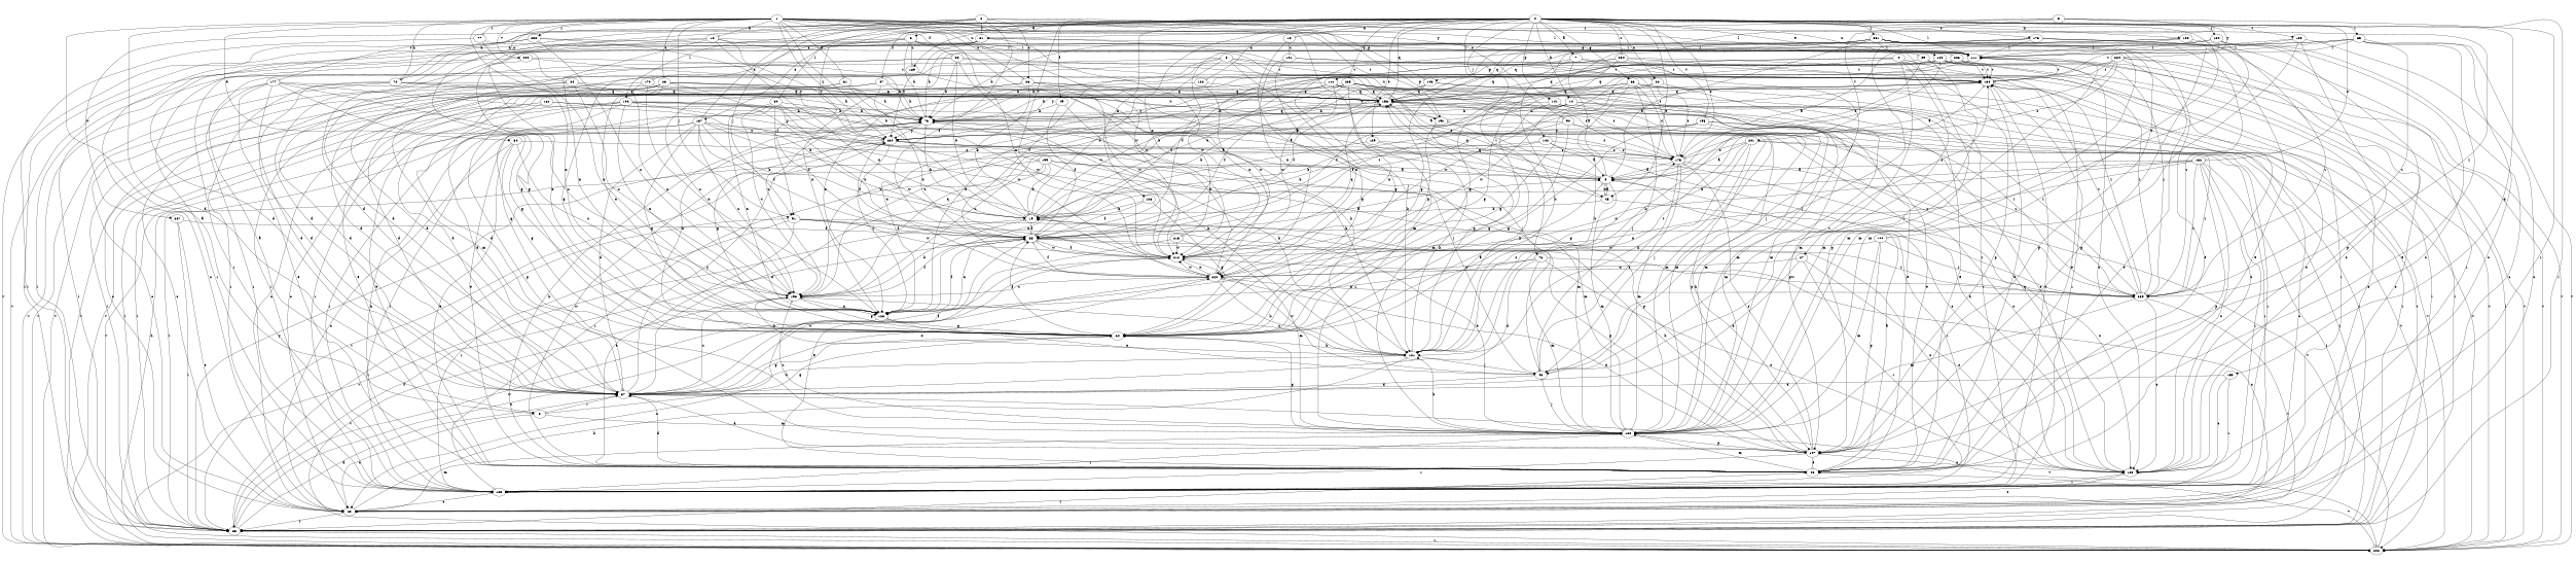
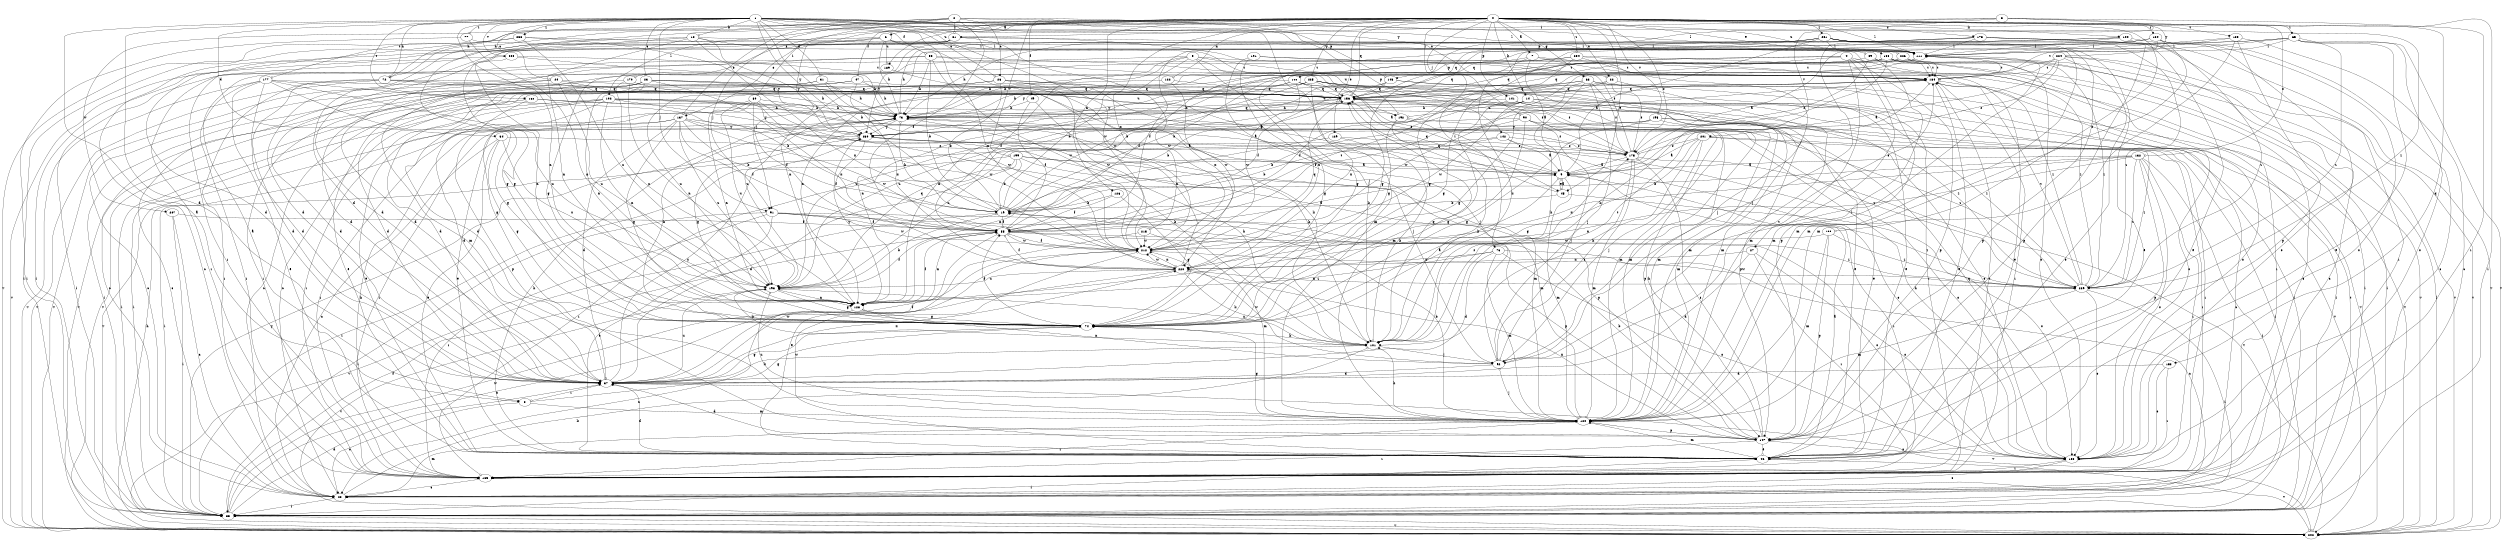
  strict digraph {
    edge [arrowhead=dot]
    0
    6
    7
-   13
    14
    22
    39
    45
    47
    49
    63
    72
    n13 [label=65]
    76
    90
    100
    102
    111
    122
    126
    129
    132
    137
    141
    153
    156
    164
    165
    168
    170
    173
    175
    177
    188
    189
    195
    199
    207
    215
    224
    225
    231
    234
    91
    212
-   64
+   64 [label=74]
    147
    73
    28
    8
    83
    184
    9
    220
    191
    239
    138
    46
    192
    120
    55
    19
    202
    37
    101
    92
    128
    230
    193
    1
    18
    23
    24
    26
    31
    34
    53
    77
    142
    182
    200
    226
    238
    2
    80
    81
    143
    3
    183
    201
    4
    27
    144
    5
    0 -> 6 [label=a]
    0 -> 7 [label=a]
-   0 -> 13 [arrowhead=odot label=b]
    0 -> 14 [label=b]
    0 -> 22 [label=c]
    0 -> 39 [arrowhead=odot label=e]
    0 -> 45 [label=e]
    0 -> 47 [arrowhead=odot label=f]
    0 -> 49 [label=f]
    0 -> 63 [label=g]
    0 -> 72 [arrowhead=odot label=h]
    0 -> n13 [label=i]
    0 -> 76 [label=i]
    0 -> 90 [arrowhead=odot label=j]
    0 -> 100 [label=k]
    0 -> 102 [label=l]
    0 -> 111 [arrowhead=odot label=l]
    0 -> 122 [arrowhead=odot label=n]
    0 -> 126 [label=n]
    0 -> 129 [label=o]
    0 -> 132 [arrowhead=odot label=o]
    0 -> 137 [label=o]
    0 -> 141 [label=p]
    0 -> 153 [label=q]
    0 -> 156 [arrowhead=odot label=q]
    0 -> 164 [label=r]
    0 -> 165 [label=r]
    0 -> 168 [arrowhead=odot label=s]
    0 -> 170 [arrowhead=odot label=s]
    0 -> 173 [label=s]
    0 -> 175 [label=s]
    0 -> 177 [arrowhead=odot label=t]
    0 -> 188 [label=u]
    0 -> 189 [label=u]
    0 -> 195 [arrowhead=odot label=v]
    0 -> 199 [arrowhead=odot label=v]
    0 -> 207 [label=w]
    0 -> 215 [arrowhead=odot label=x]
    0 -> 224 [arrowhead=odot label=y]
    0 -> 225 [arrowhead=odot label=y]
    0 -> 231 [label=z]
    0 -> 234 [arrowhead=odot label=z]
    6 -> 111 [label=l]
    6 -> 189 [arrowhead=odot label=u]
    6 -> 91 [label=j]
    6 -> 212 [label=w]
    6 -> 64 [arrowhead=odot label=g]
    6 -> 147 [arrowhead=odot label=p]
    6 -> 73 [arrowhead=odot label=h]
    6 -> 28 [arrowhead=odot label=c]
    7 -> 156 [label=q]
    7 -> 8 [label=a]
    7 -> 83 [arrowhead=odot label=i]
    7 -> 184 [arrowhead=odot label=t]
    7 -> 9 [arrowhead=odot label=a]
-   13 -> 220 [label=x]
-   13 -> 191 [arrowhead=odot label=u]
    14 -> 212 [arrowhead=odot label=w]
    14 -> 147 [label=p]
    14 -> 73 [label=h]
    14 -> 239 [arrowhead=odot label=z]
    14 -> 138 [label=o]
    14 -> 46 [label=e]
    14 -> 192 [arrowhead=odot label=u]
    22 -> 156 [arrowhead=odot label=q]
    22 -> 175 [arrowhead=odot label=s]
    22 -> 120 [label=m]
    22 -> 55 [label=f]
    39 -> 165 [arrowhead=odot label=r]
    39 -> 175 [label=s]
    39 -> 184 [label=t]
    39 -> 120 [arrowhead=odot label=m]
    39 -> 19 [arrowhead=odot label=b]
    45 -> 156 [label=q]
    45 -> 9 [arrowhead=odot label=a]
    45 -> 138 [label=o]
    45 -> 19 [label=b]
    47 -> 156 [arrowhead=odot label=q]
    47 -> 73 [label=h]
    47 -> 28 [arrowhead=odot label=c]
    47 -> 220 [arrowhead=odot label=x]
    47 -> 202 [arrowhead=odot label=v]
    49 -> 73 [arrowhead=odot label=h]
    49 -> 220 [arrowhead=odot label=x]
    49 -> 55 [arrowhead=odot label=f]
    63 -> 156 [arrowhead=odot label=q]
    63 -> 175 [arrowhead=odot label=s]
    63 -> 64 [arrowhead=odot label=g]
    63 -> 83 [label=i]
    63 -> 202 [label=v]
    63 -> 37 [arrowhead=odot label=d]
    63 -> 101 [arrowhead=odot label=k]
    63 -> 92 [arrowhead=odot label=j]
    72 -> 156 [arrowhead=odot label=q]
    72 -> 165 [label=r]
    72 -> 73 [label=h]
    72 -> 202 [arrowhead=odot label=v]
    72 -> 37 [label=d]
    72 -> 101 [label=k]
    n13 -> 111 [label=l]
    n13 -> 156 [label=q]
    n13 -> 9 [arrowhead=odot label=a]
    n13 -> 239 [label=z]
    n13 -> 138 [arrowhead=odot label=o]
    n13 -> 46 [label=e]
    n13 -> 202 [arrowhead=odot label=v]
    n13 -> 128 [label=n]
    76 -> 28 [label=c]
    76 -> 220 [label=x]
    76 -> 138 [arrowhead=odot label=o]
    76 -> 120 [label=m]
    76 -> 37 [arrowhead=odot label=d]
    76 -> 128 [label=n]
    90 -> 64 [label=g]
    90 -> 83 [label=i]
    90 -> 239 [label=z]
    90 -> 19 [arrowhead=odot label=b]
+   90 -> 92 [arrowhead=odot label=j]
    90 -> 230 [label=y]
    100 -> 111 [arrowhead=odot label=l]
    100 -> 64 [label=g]
    100 -> 239 [arrowhead=odot label=z]
    100 -> 138 [arrowhead=odot label=o]
    100 -> 55 [arrowhead=odot label=f]
    102 -> 165 [arrowhead=odot label=r]
    102 -> 73 [arrowhead=odot label=h]
    102 -> 83 [arrowhead=odot label=i]
    102 -> 46 [label=e]
    102 -> 120 [arrowhead=odot label=m]
    102 -> 37 [arrowhead=odot label=d]
    102 -> 101 [label=k]
    102 -> 92 [label=j]
    102 -> 128 [arrowhead=odot label=n]
    102 -> 230 [arrowhead=odot label=y]
    111 -> 184 [arrowhead=odot label=t]
    111 -> 19 [arrowhead=odot label=b]
    111 -> 202 [arrowhead=odot label=v]
    111 -> 37 [label=d]
    122 -> 156 [label=q]
    122 -> 212 [arrowhead=odot label=w]
    122 -> 37 [arrowhead=odot label=d]
    126 -> 64 [label=g]
    126 -> 55 [label=f]
    126 -> 19 [label=b]
    129 -> 175 [label=s]
    129 -> 101 [arrowhead=odot label=k]
    129 -> 128 [label=n]
    132 -> 165 [label=r]
    132 -> 147 [arrowhead=odot label=p]
    132 -> 83 [arrowhead=odot label=i]
    132 -> 9 [arrowhead=odot label=a]
    132 -> 220 [arrowhead=odot label=x]
    132 -> 239 [label=z]
    132 -> 138 [label=o]
    132 -> 19 [arrowhead=odot label=b]
    132 -> 128 [label=n]
    137 -> 165 [label=r]
    137 -> 212 [arrowhead=odot label=w]
    137 -> 64 [label=g]
    137 -> 9 [label=a]
    137 -> 55 [arrowhead=odot label=f]
    137 -> 19 [label=b]
    137 -> 202 [arrowhead=odot label=v]
    137 -> 37 [arrowhead=odot label=d]
    137 -> 230 [arrowhead=odot label=y]
    137 -> 193 [label=u]
    141 -> 73 [label=h]
    141 -> 46 [label=e]
    141 -> 120 [label=m]
    141 -> 55 [arrowhead=odot label=f]
    153 -> 165 [arrowhead=odot label=r]
    153 -> 138 [label=o]
    153 -> 37 [arrowhead=odot label=d]
    156 -> 73 [label=h]
    156 -> 239 [arrowhead=odot label=z]
    156 -> 120 [label=m]
    156 -> 19 [arrowhead=odot label=b]
    156 -> 202 [label=v]
    164 -> 111 [arrowhead=odot label=l]
    164 -> 64 [label=g]
    164 -> 28 [arrowhead=odot label=c]
    164 -> 184 [arrowhead=odot label=t]
    164 -> 138 [label=o]
    164 -> 120 [arrowhead=odot label=m]
    165 -> 73 [arrowhead=odot label=h]
    165 -> 28 [arrowhead=odot label=c]
    165 -> 184 [label=t]
    168 -> 212 [label=w]
    168 -> 147 [label=p]
    168 -> 239 [arrowhead=odot label=z]
    168 -> 120 [arrowhead=odot label=m]
    170 -> 156 [arrowhead=odot label=q]
    170 -> 37 [label=d]
    170 -> 128 [label=n]
    170 -> 193 [arrowhead=odot label=u]
    173 -> 111 [arrowhead=odot label=l]
    173 -> 156 [label=q]
    173 -> 165 [arrowhead=odot label=r]
    173 -> 147 [label=p]
    173 -> 73 [label=h]
    173 -> 46 [label=e]
    173 -> 92 [arrowhead=odot label=j]
    175 -> 9 [label=a]
    175 -> 120 [arrowhead=odot label=m]
    175 -> 202 [arrowhead=odot label=v]
    177 -> 156 [label=q]
    177 -> 165 [label=r]
    177 -> 64 [arrowhead=odot label=g]
    177 -> 46 [arrowhead=odot label=e]
    177 -> 19 [label=b]
    177 -> 202 [label=v]
    177 -> 37 [arrowhead=odot label=d]
    177 -> 193 [arrowhead=odot label=u]
    188 -> 73 [arrowhead=odot label=h]
    188 -> 28 [label=c]
    188 -> 83 [arrowhead=odot label=i]
    188 -> 184 [label=t]
    188 -> 202 [label=v]
    188 -> 101 [arrowhead=odot label=k]
    188 -> 128 [label=n]
    188 -> 230 [label=y]
    189 -> 64 [label=g]
    189 -> 220 [label=x]
    195 -> 165 [label=r]
    195 -> 64 [arrowhead=odot label=g]
    195 -> 28 [label=c]
    195 -> 120 [label=m]
    195 -> 230 [label=y]
    195 -> 193 [arrowhead=odot label=u]
    199 -> 165 [arrowhead=odot label=r]
    199 -> 147 [arrowhead=odot label=p]
    199 -> 83 [arrowhead=odot label=i]
    199 -> 9 [label=a]
    199 -> 120 [arrowhead=odot label=m]
    199 -> 19 [arrowhead=odot label=b]
    199 -> 37 [arrowhead=odot label=d]
    207 -> 28 [arrowhead=odot label=c]
    207 -> 83 [label=i]
    207 -> 55 [label=f]
    215 -> 212 [label=w]
    215 -> 46 [label=e]
    215 -> 120 [label=m]
    224 -> 175 [arrowhead=odot label=s]
    224 -> 28 [label=c]
    224 -> 184 [arrowhead=odot label=t]
    224 -> 9 [label=a]
    224 -> 46 [label=e]
    224 -> 202 [arrowhead=odot label=v]
    224 -> 128 [label=n]
    225 -> 156 [label=q]
    225 -> 175 [arrowhead=odot label=s]
    225 -> 28 [arrowhead=odot label=c]
    225 -> 83 [label=i]
    225 -> 220 [label=x]
    225 -> 46 [label=e]
    225 -> 120 [arrowhead=odot label=m]
-   225 -> 55 [arrowhead=odot label=f]
    225 -> 37 [label=d]
    225 -> 193 [label=u]
    231 -> 111 [label=l]
    231 -> 147 [arrowhead=odot label=p]
    231 -> 73 [arrowhead=odot label=h]
    231 -> 9 [arrowhead=odot label=a]
    231 -> 239 [arrowhead=odot label=z]
    231 -> 46 [label=e]
    231 -> 120 [label=m]
    231 -> 202 [label=v]
    231 -> 37 [label=d]
    231 -> 101 [label=k]
    234 -> 64 [label=g]
    234 -> 184 [label=t]
    234 -> 46 [arrowhead=odot label=e]
    234 -> 55 [arrowhead=odot label=f]
    234 -> 37 [label=d]
    234 -> 92 [label=j]
    91 -> 165 [arrowhead=odot label=r]
    91 -> 212 [arrowhead=odot label=w]
    91 -> 147 [arrowhead=odot label=p]
    91 -> 83 [label=i]
    91 -> 239 [arrowhead=odot label=z]
    91 -> 46 [label=e]
    91 -> 55 [arrowhead=odot label=f]
    212 -> 156 [label=q]
    212 -> 220 [arrowhead=odot label=x]
    212 -> 55 [arrowhead=odot label=f]
    64 -> 73 [arrowhead=odot label=h]
    64 -> 9 [arrowhead=odot label=a]
    64 -> 55 [label=f]
    64 -> 101 [arrowhead=odot label=k]
    147 -> 165 [arrowhead=odot label=r]
    147 -> 175 [arrowhead=odot label=s]
    147 -> 73 [arrowhead=odot label=h]
    147 -> 220 [arrowhead=odot label=x]
    147 -> 138 [arrowhead=odot label=o]
    147 -> 46 [arrowhead=odot label=e]
    147 -> 19 [label=b]
    147 -> 37 [label=d]
    73 -> 156 [arrowhead=odot label=q]
    73 -> 64 [arrowhead=odot label=g]
    73 -> 147 [label=p]
    73 -> 230 [label=y]
    28 -> 83 [label=i]
    28 -> 120 [label=m]
    28 -> 101 [arrowhead=odot label=k]
    8 -> 64 [arrowhead=odot label=g]
    8 -> 28 [label=c]
    8 -> 120 [arrowhead=odot label=m]
    83 -> 212 [arrowhead=odot label=w]
    83 -> 184 [label=t]
    83 -> 220 [arrowhead=odot label=x]
    83 -> 55 [label=f]
    83 -> 202 [label=v]
    83 -> 37 [label=d]
    83 -> 230 [arrowhead=odot label=y]
    184 -> 156 [arrowhead=odot label=q]
    184 -> 165 [arrowhead=odot label=r]
    184 -> 212 [label=w]
    184 -> 73 [label=h]
    184 -> 138 [label=o]
    184 -> 46 [label=e]
    9 -> 45 [arrowhead=odot label=e]
    9 -> 156 [label=q]
    9 -> 165 [label=r]
    9 -> 120 [arrowhead=odot label=m]
    220 -> 212 [label=w]
    220 -> 239 [label=z]
    220 -> 55 [arrowhead=odot label=f]
    220 -> 101 [arrowhead=odot label=k]
    220 -> 193 [label=u]
    191 -> 64 [arrowhead=odot label=g]
    191 -> 184 [label=t]
    191 -> 220 [label=x]
    191 -> 239 [arrowhead=odot label=z]
    239 -> 212 [arrowhead=odot label=w]
    239 -> 83 [arrowhead=odot label=i]
    239 -> 184 [arrowhead=odot label=t]
    239 -> 138 [label=o]
    239 -> 120 [label=m]
    138 -> 156 [arrowhead=odot label=q]
    138 -> 165 [label=r]
    138 -> 73 [arrowhead=odot label=h]
    138 -> 28 [arrowhead=odot label=c]
-   46 -> 230 [arrowhead=odot label=w]
+   46 -> 212 [arrowhead=odot label=w]
    46 -> 73 [label=h]
    46 -> 83 [arrowhead=odot label=i]
    46 -> 9 [label=a]
    46 -> 120 [label=m]
    46 -> 202 [arrowhead=odot label=v]
    46 -> 37 [label=d]
    192 -> 165 [arrowhead=odot label=r]
    192 -> 175 [arrowhead=odot label=s]
    192 -> 239 [label=z]
    192 -> 101 [label=k]
    120 -> 165 [label=r]
    120 -> 64 [label=g]
    120 -> 147 [label=p]
    120 -> 19 [label=b]
    120 -> 101 [label=k]
    120 -> 92 [arrowhead=odot label=j]
    120 -> 193 [arrowhead=odot label=u]
    55 -> 212 [label=w]
    55 -> 184 [label=t]
    55 -> 9 [label=a]
    55 -> 239 [arrowhead=odot label=z]
    55 -> 138 [label=o]
    55 -> 128 [label=n]
    19 -> 73 [arrowhead=odot label=h]
    19 -> 55 [arrowhead=odot label=f]
    19 -> 202 [arrowhead=odot label=v]
    202 -> 111 [arrowhead=odot label=l]
    202 -> 73 [label=h]
    37 -> 212 [label=w]
    37 -> 64 [arrowhead=odot label=g]
    37 -> 8 [arrowhead=odot label=r]
    37 -> 220 [label=x]
    37 -> 55 [arrowhead=odot label=f]
    37 -> 202 [arrowhead=odot label=v]
    37 -> 101 [arrowhead=odot label=k]
    37 -> 230 [label=y]
    37 -> 193 [label=u]
    101 -> 156 [label=q]
    101 -> 175 [label=s]
    101 -> 73 [label=h]
    101 -> 184 [arrowhead=odot label=t]
    101 -> 92 [label=j]
    101 -> 193 [label=u]
    92 -> 111 [label=l]
    92 -> 175 [arrowhead=odot label=s]
    92 -> 212 [label=w]
    92 -> 184 [label=t]
    92 -> 37 [label=d]
    92 -> 128 [arrowhead=odot label=n]
    128 -> 64 [label=g]
    128 -> 28 [label=c]
    128 -> 55 [label=f]
    128 -> 230 [arrowhead=odot label=y]
    230 -> 175 [arrowhead=odot label=s]
    230 -> 138 [label=o]
    230 -> 120 [label=m]
    230 -> 55 [label=f]
    193 -> 156 [arrowhead=odot label=q]
    193 -> 64 [label=g]
    193 -> 55 [arrowhead=odot label=f]
    193 -> 19 [arrowhead=odot label=b]
    193 -> 202 [label=v]
    193 -> 101 [label=k]
    193 -> 128 [label=n]
    1 -> 22 [arrowhead=odot label=c]
    1 -> 72 [arrowhead=odot label=h]
    1 -> 111 [label=l]
    1 -> 91 [label=j]
    1 -> 212 [label=w]
    1 -> 8 [label=a]
    1 -> 220 [label=x]
    1 -> 239 [arrowhead=odot label=z]
    1 -> 120 [label=m]
    1 -> 19 [arrowhead=odot label=b]
    1 -> 37 [arrowhead=odot label=d]
    1 -> 128 [label=n]
    1 -> 230 [label=y]
    1 -> 18 [arrowhead=odot label=b]
    1 -> 23 [arrowhead=odot label=c]
    1 -> 24 [arrowhead=odot label=c]
    1 -> 26 [arrowhead=odot label=c]
    1 -> 31 [arrowhead=odot label=d]
    1 -> 34 [label=d]
    1 -> 53 [arrowhead=odot label=f]
    1 -> 77 [arrowhead=odot label=i]
    1 -> 142 [label=p]
-   1 -> 192 [label=t]
+   1 -> 182 [label=t]
    1 -> 200 [label=v]
    1 -> 226 [arrowhead=odot label=y]
    1 -> 238 [label=z]
    18 -> 111 [label=l]
    18 -> 64 [label=g]
    18 -> 83 [label=i]
    18 -> 220 [arrowhead=odot label=x]
    18 -> 192 [arrowhead=odot label=u]
    18 -> 128 [label=n]
    18 -> 230 [arrowhead=odot label=y]
    23 -> 156 [arrowhead=odot label=q]
    23 -> 165 [label=r]
    23 -> 28 [label=c]
    23 -> 9 [arrowhead=odot label=a]
    23 -> 220 [arrowhead=odot label=x]
    23 -> 46 [label=e]
    23 -> 192 [label=u]
    23 -> 128 [arrowhead=odot label=n]
    24 -> 156 [label=q]
    24 -> 28 [arrowhead=odot label=c]
    24 -> 192 [arrowhead=odot label=u]
    24 -> 202 [arrowhead=odot label=v]
    24 -> 193 [arrowhead=odot label=u]
    26 -> 156 [arrowhead=odot label=q]
    26 -> 212 [label=w]
    26 -> 19 [arrowhead=odot label=b]
    26 -> 202 [label=v]
    26 -> 92 [arrowhead=odot label=j]
    26 -> 193 [label=u]
+   31 -> 156 [arrowhead=odot label=q]
    31 -> 212 [arrowhead=odot label=w]
    31 -> 73 [label=h]
    31 -> 28 [arrowhead=odot label=c]
    31 -> 83 [label=i]
    34 -> 175 [arrowhead=odot label=s]
    34 -> 64 [arrowhead=odot label=g]
    34 -> 28 [arrowhead=odot label=c]
    34 -> 46 [arrowhead=odot label=e]
    34 -> 193 [label=u]
    53 -> 165 [arrowhead=odot label=r]
    53 -> 212 [arrowhead=odot label=w]
    53 -> 73 [label=h]
    53 -> 184 [label=t]
    53 -> 9 [arrowhead=odot label=a]
    53 -> 120 [label=m]
    53 -> 19 [arrowhead=odot label=b]
    77 -> 111 [arrowhead=odot label=l]
    77 -> 83 [arrowhead=odot label=i]
    77 -> 128 [label=n]
    142 -> 175 [arrowhead=odot label=s]
    142 -> 83 [arrowhead=odot label=i]
    142 -> 9 [label=a]
    142 -> 138 [label=o]
    142 -> 19 [label=b]
    182 -> 147 [label=p]
    182 -> 73 [label=h]
    182 -> 83 [arrowhead=odot label=i]
    182 -> 9 [arrowhead=odot label=a]
    200 -> 73 [label=h]
    200 -> 184 [arrowhead=odot label=t]
    200 -> 202 [arrowhead=odot label=v]
    200 -> 128 [arrowhead=odot label=n]
    226 -> 156 [label=q]
    226 -> 184 [label=t]
    226 -> 239 [arrowhead=odot label=z]
    226 -> 138 [label=o]
    226 -> 120 [label=m]
    238 -> 111 [arrowhead=odot label=l]
    238 -> 202 [label=v]
    238 -> 37 [label=d]
    238 -> 230 [label=y]
    238 -> 193 [label=u]
    2 -> 72 [arrowhead=odot label=h]
    2 -> 111 [label=l]
    2 -> 137 [arrowhead=odot label=o]
    2 -> 91 [label=j]
    2 -> 55 [label=f]
    2 -> 26 [label=c]
    2 -> 80 [arrowhead=odot label=i]
    2 -> 81 [arrowhead=odot label=i]
    2 -> 143 [arrowhead=odot label=p]
    80 -> 212 [label=w]
    80 -> 64 [arrowhead=odot label=g]
    80 -> 73 [arrowhead=odot label=h]
    80 -> 55 [arrowhead=odot label=f]
    80 -> 101 [label=k]
    80 -> 128 [arrowhead=odot label=n]
    80 -> 193 [label=u]
    81 -> 111 [arrowhead=odot label=l]
    81 -> 165 [label=r]
    81 -> 175 [arrowhead=odot label=s]
    81 -> 212 [arrowhead=odot label=w]
    81 -> 83 [label=i]
    81 -> 37 [arrowhead=odot label=d]
    81 -> 230 [label=y]
    143 -> 156 [arrowhead=odot label=q]
    143 -> 46 [arrowhead=odot label=e]
    143 -> 55 [arrowhead=odot label=f]
    143 -> 202 [label=v]
    143 -> 193 [arrowhead=odot label=u]
    3 -> 83 [label=i]
    3 -> 37 [label=d]
    3 -> 81 [label=i]
    3 -> 143 [label=p]
    3 -> 183 [label=t]
    3 -> 201 [label=v]
    183 -> 111 [label=l]
    183 -> 64 [label=g]
    183 -> 147 [label=p]
    183 -> 28 [label=c]
    183 -> 120 [arrowhead=odot label=m]
    201 -> 165 [label=r]
    201 -> 175 [arrowhead=odot label=s]
    201 -> 64 [label=g]
    201 -> 9 [label=a]
    201 -> 239 [arrowhead=odot label=z]
    201 -> 101 [label=k]
    201 -> 92 [label=j]
    4 -> 156 [label=q]
    4 -> 64 [arrowhead=odot label=g]
    4 -> 147 [label=p]
    4 -> 138 [arrowhead=odot label=o]
    4 -> 120 [label=m]
    4 -> 27 [label=c]
    4 -> 144 [label=p]
    27 -> 165 [arrowhead=odot label=r]
    27 -> 220 [arrowhead=odot label=x]
    27 -> 138 [arrowhead=odot label=o]
    27 -> 37 [arrowhead=odot label=d]
    144 -> 156 [arrowhead=odot label=q]
    144 -> 165 [label=r]
    144 -> 175 [label=s]
    144 -> 212 [arrowhead=odot label=w]
    144 -> 128 [arrowhead=odot label=n]
    144 -> 230 [label=y]
    144 -> 193 [label=u]
    5 -> 45 [label=e]
    5 -> 73 [label=h]
    5 -> 83 [arrowhead=odot label=i]
    5 -> 184 [label=t]
    5 -> 239 [arrowhead=odot label=z]
    5 -> 55 [arrowhead=odot label=f]
    5 -> 19 [arrowhead=odot label=b]
    5 -> 101 [label=k]
  }
